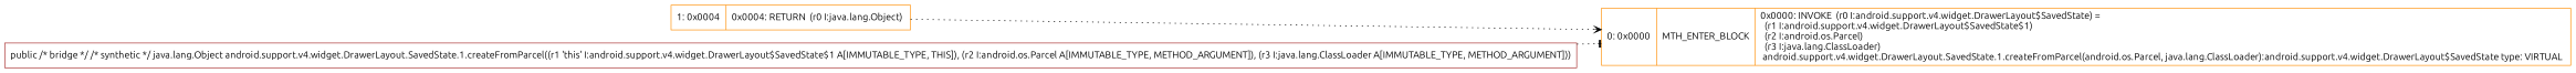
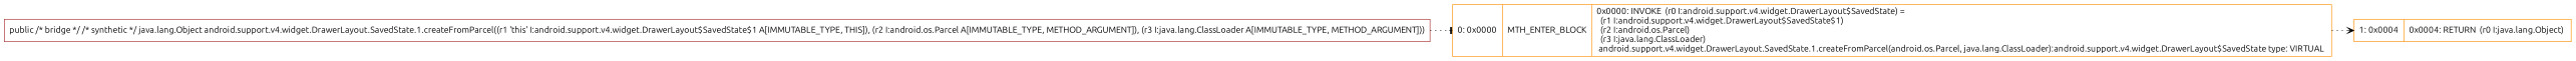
  digraph {
    rankdir=LR
    fontname=Ubuntu
    node [shape=record color=darkorange fontname=Ubuntu]
    edge [style=dotted fontname=Ubuntu]
    n1 [label="{0\:\ 0x0000|MTH_ENTER_BLOCK\l|0x0000: INVOKE  (r0 I:android.support.v4.widget.DrawerLayout$SavedState) = \l  (r1 I:android.support.v4.widget.DrawerLayout$SavedState$1)\l  (r2 I:android.os.Parcel)\l  (r3 I:java.lang.ClassLoader)\l android.support.v4.widget.DrawerLayout.SavedState.1.createFromParcel(android.os.Parcel, java.lang.ClassLoader):android.support.v4.widget.DrawerLayout$SavedState type: VIRTUAL \l}"]
    n2 [label="{1\:\ 0x0004|0x0004: RETURN  (r0 I:java.lang.Object) \l}"]
    n3 [label="{public \/* bridge *\/ \/* synthetic *\/ java.lang.Object android.support.v4.widget.DrawerLayout.SavedState.1.createFromParcel((r1 'this' I:android.support.v4.widget.DrawerLayout$SavedState$1 A[IMMUTABLE_TYPE, THIS]), (r2 I:android.os.Parcel A[IMMUTABLE_TYPE, METHOD_ARGUMENT]), (r3 I:java.lang.ClassLoader A[IMMUTABLE_TYPE, METHOD_ARGUMENT])) }" color=brown]
-   n2 -> n1 [arrowhead=vee]
+   n1 -> n2 [arrowhead=vee]
    n3 -> n1 [arrowhead=tee]
  }
